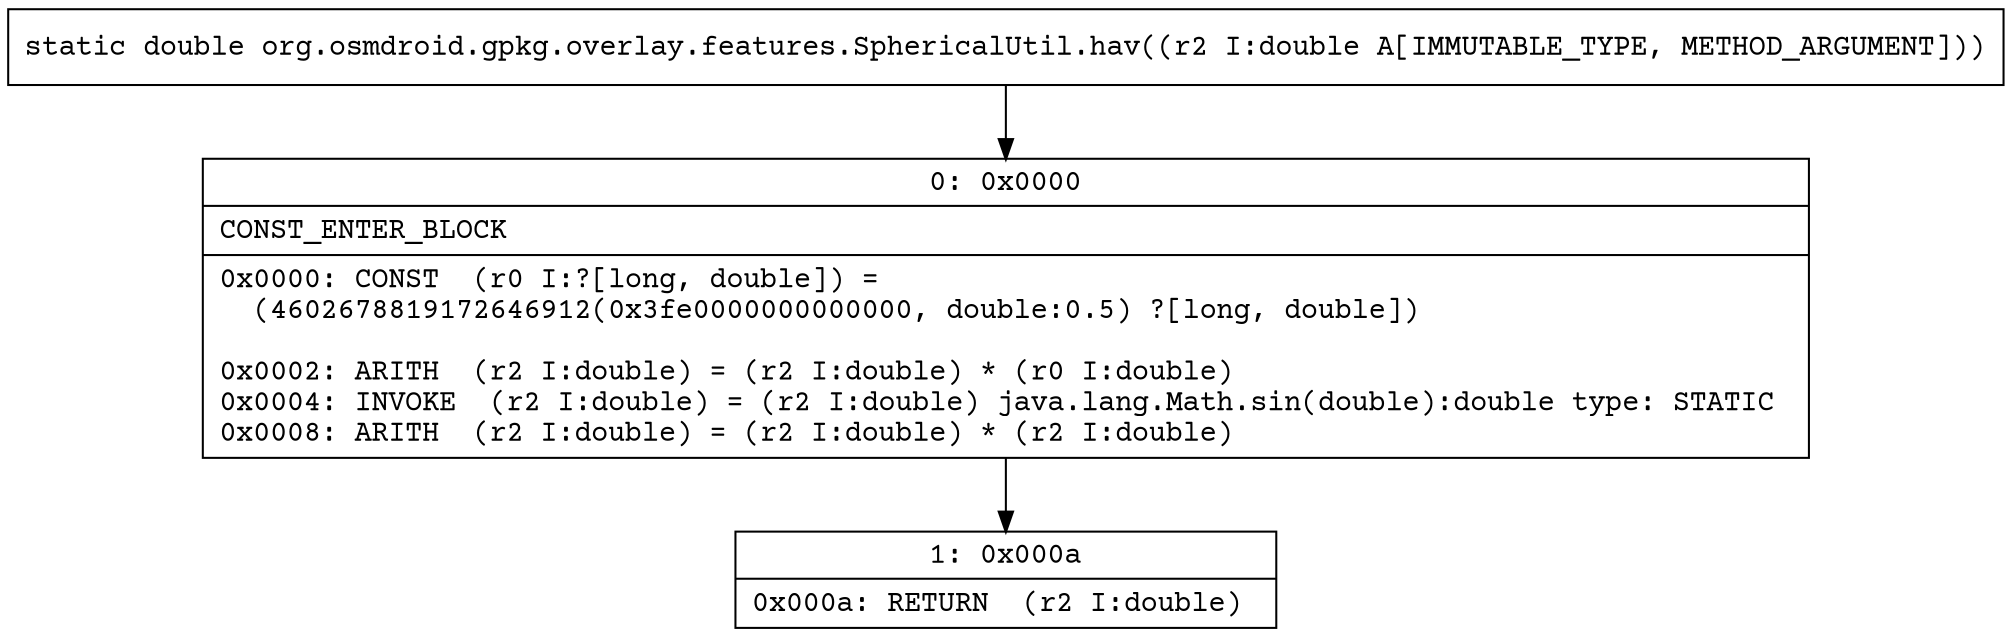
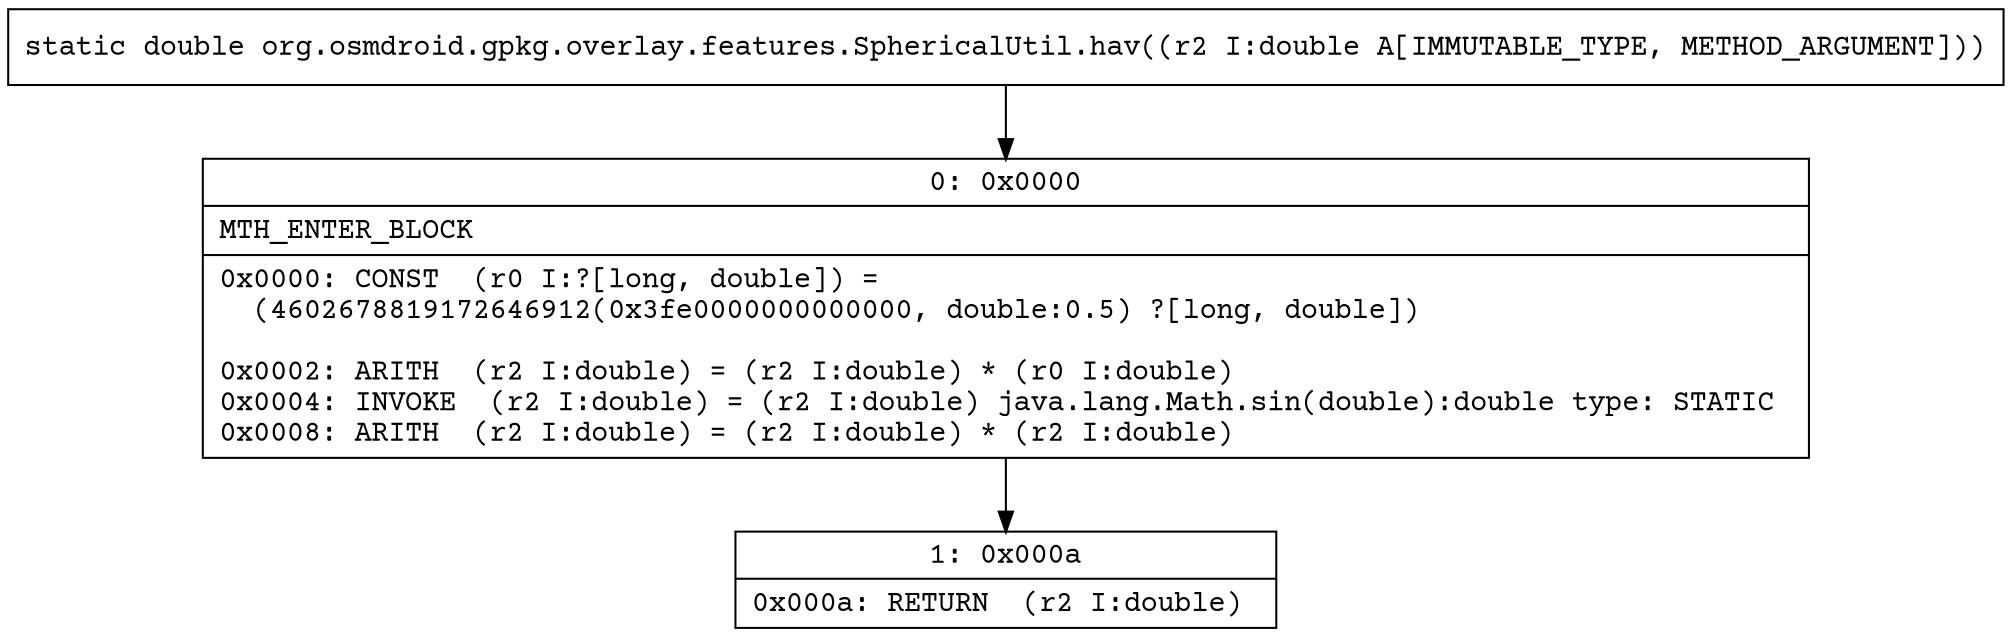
  digraph {
    fontname="Courier Prime"
    node [shape=record fontname="Courier Prime"]
    edge [fontname="Courier Prime"]
-   n1 [label="{0\:\ 0x0000|CONST_ENTER_BLOCK\l|0x0000: CONST  (r0 I:?[long, double]) = \l  (4602678819172646912(0x3fe0000000000000, double:0.5) ?[long, double])\l \l0x0002: ARITH  (r2 I:double) = (r2 I:double) * (r0 I:double) \l0x0004: INVOKE  (r2 I:double) = (r2 I:double) java.lang.Math.sin(double):double type: STATIC \l0x0008: ARITH  (r2 I:double) = (r2 I:double) * (r2 I:double) \l}"]
+   n1 [label="{0\:\ 0x0000|MTH_ENTER_BLOCK\l|0x0000: CONST  (r0 I:?[long, double]) = \l  (4602678819172646912(0x3fe0000000000000, double:0.5) ?[long, double])\l \l0x0002: ARITH  (r2 I:double) = (r2 I:double) * (r0 I:double) \l0x0004: INVOKE  (r2 I:double) = (r2 I:double) java.lang.Math.sin(double):double type: STATIC \l0x0008: ARITH  (r2 I:double) = (r2 I:double) * (r2 I:double) \l}"]
    n2 [label="{1\:\ 0x000a|0x000a: RETURN  (r2 I:double) \l}"]
    n3 [label="{static double org.osmdroid.gpkg.overlay.features.SphericalUtil.hav((r2 I:double A[IMMUTABLE_TYPE, METHOD_ARGUMENT])) }"]
    n1 -> n2
    n3 -> n1
  }
